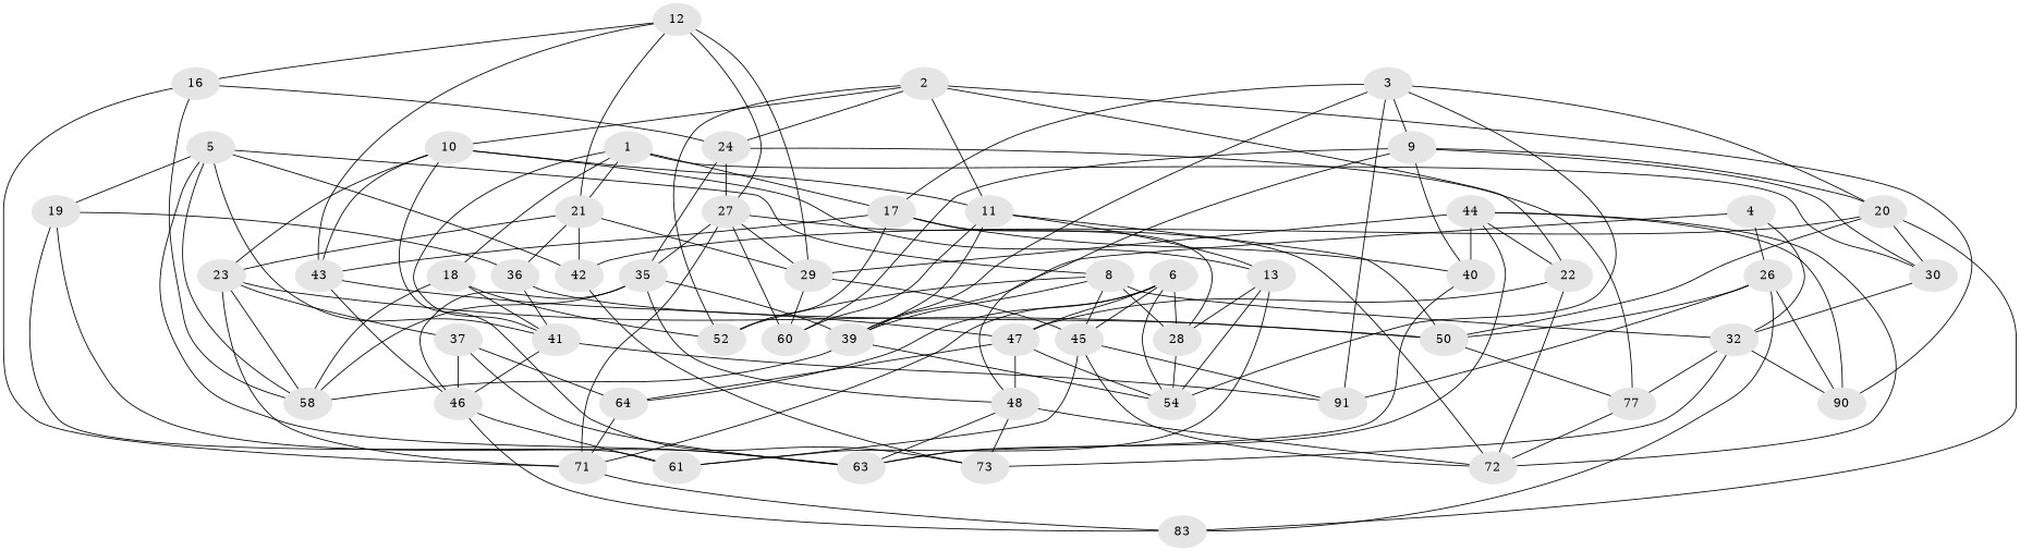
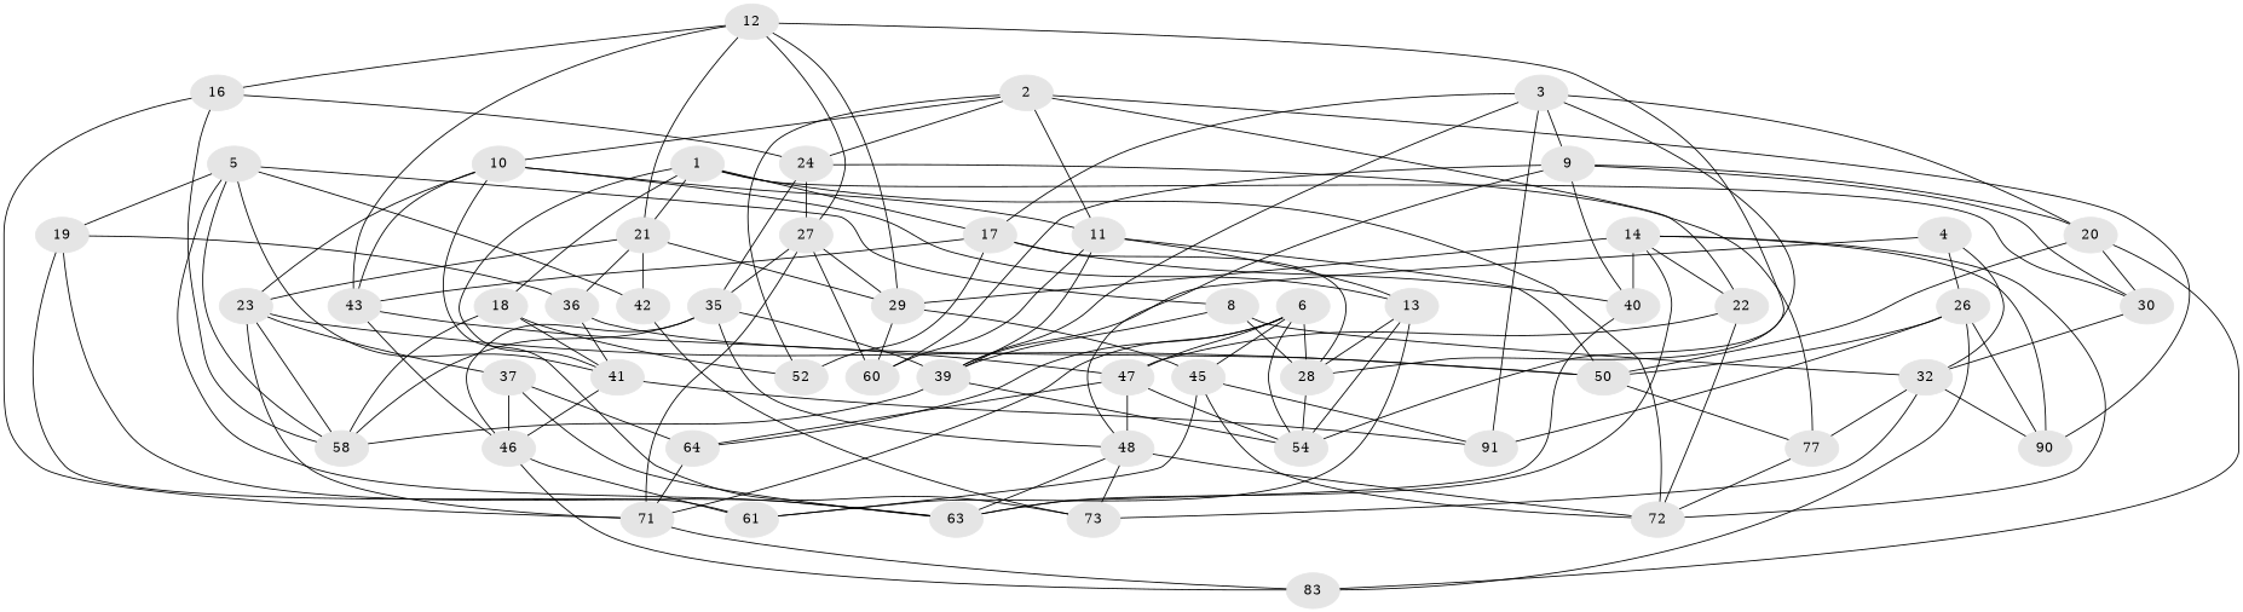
  graph {
    node [color=gray90 style=filled]
    1 [super="+25"]
    17 [super="+44"]
    18
    21 [super="+87"]
    30
    41 [super="+51"]
    n7 [label=72 super="+84"]
    52
    28 [super="+38"]
    40
    43 [super="+69"]
    58 [super="+86"]
    42
    23 [super="+31"]
    29 [super="+55"]
    36
    32 [super="+49"]
    91
    46 [super="+65"]
    2 [super="+75"]
    10 [super="+57"]
    11 [super="+70"]
    22
    24 [super="+33"]
    90
    13 [super="+81"]
    73
    39 [super="+85"]
    60
    50 [super="+68"]
    47 [super="+66"]
    27 [super="+80"]
    35 [super="+74"]
    77
    3 [super="+7"]
    9 [super="+15"]
    20 [super="+62"]
    54 [super="+72"]
    48 [super="+67"]
    83
    61
    4
    26 [super="+78"]
    5 [super="+34"]
    8 [super="+56"]
    19
    63 [super="+89"]
    45 [super="+53"]
    6 [super="+76"]
    64
    71 [super="+79"]
    37
    12 [super="+59"]
    16
-   14 [super="+88" label=44]
+   14 [super="+88"]
    1 -- 17
    1 -- 18
    1 -- 21
    1 -- 30
    1 -- 41
-   27 -- n7
+   1 -- n7
    17 -- 52
    17 -- 28
    17 -- 40
    17 -- 43
    18 -- 41
    18 -- 52
    18 -- 58
    21 -- 42
    21 -- 23
    21 -- 29
    21 -- 36
    30 -- 32
    41 -- 91
    41 -- 46
    28 -- 54
    40 -- 63
    43 -- 46
    43 -- 47
    42 -- 73
    23 -- 58
    23 -- 50
    23 -- 71
    23 -- 37
    29 -- 60
    29 -- 45
    36 -- 41
    36 -- 50
    32 -- 90
    32 -- 73
    32 -- 77
    46 -- 83
    46 -- 61
    2 -- 52
    2 -- 10
    2 -- 11
    2 -- 22
    2 -- 24
    2 -- 90
    10 -- 43
    10 -- 23
    10 -- 11
    10 -- 13
    10 -- 73
    11 -- 13
    11 -- 39
    11 -- 60
    11 -- 50
    22 -- n7
    22 -- 47
    24 -- 27
    24 -- 35
    24 -- 77
    13 -- 28
    13 -- 54
    13 -- 61
    39 -- 58
    39 -- 54
    50 -- 77
    47 -- 54
    47 -- 48
    47 -- 64
    27 -- 29
    27 -- 60
    27 -- 35
    27 -- 71
    35 -- 58
    35 -- 46
    35 -- 39
    35 -- 48
    77 -- n7
    3 -- 17
    3 -- 91
    3 -- 39
    3 -- 9
    3 -- 20
    3 -- 54
    9 -- 30
    9 -- 40
    9 -- 60
    9 -- 20
    9 -- 48
    20 -- 30
-   20 -- 42
    20 -- 50
    20 -- 83
    48 -- n7
    48 -- 73
    48 -- 63
    4 -- 32
    4 -- 39
    4 -- 26 [weight=2]
    26 -- 91
    26 -- 90
    26 -- 50
    26 -- 83
    5 -- 41
    5 -- 58
    5 -- 42
    5 -- 8
    5 -- 19
    5 -- 63
-   8 -- 52
    8 -- 28
    8 -- 32
    8 -- 39
-   8 -- 45
    19 -- 36
    19 -- 61
    19 -- 63
    45 -- n7
    45 -- 91
    45 -- 61
    6 -- 28
    6 -- 47
    6 -- 54
    6 -- 45
    6 -- 64
    6 -- 71
    64 -- 71
    71 -- 83
    37 -- 46
    37 -- 63
    37 -- 64
    12 -- 21
+   12 -- 28
    12 -- 43
    12 -- 29
    12 -- 27
    12 -- 16
    16 -- 58
    16 -- 24
    16 -- 71
    14 -- n7
    14 -- 40
    14 -- 29
    14 -- 22
    14 -- 90
    14 -- 63
  }
